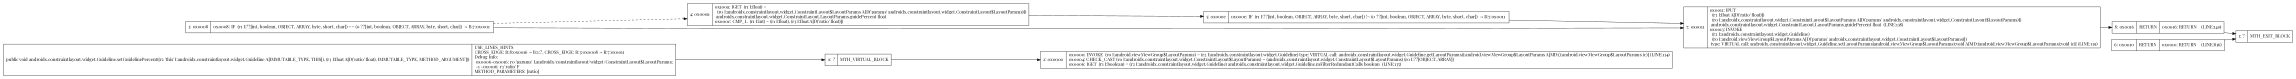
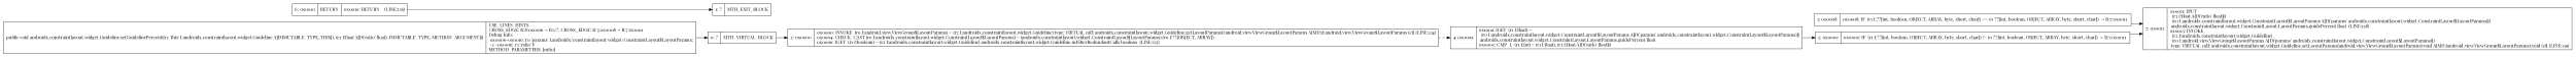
  digraph {
    fontname="Playfair Display"
    rankdir=LR
    node [fontname="Playfair Display" shape=record]
    edge [fontname="Playfair Display"]
    n1 [label="{0\:\ ?|MTH_VIRTUAL_BLOCK\l}"]
    n2 [label="{2\:\ 0x0000|0x0000: INVOKE  (r0 I:android.view.ViewGroup$LayoutParams) = (r2 I:androidx.constraintlayout.widget.Guideline) type: VIRTUAL call: androidx.constraintlayout.widget.Guideline.getLayoutParams():android.view.ViewGroup$LayoutParams A[MD:():android.view.ViewGroup$LayoutParams (c)] (LINE:134)\l0x0004: CHECK_CAST (r0 I:androidx.constraintlayout.widget.ConstraintLayout$LayoutParams) = (androidx.constraintlayout.widget.ConstraintLayout$LayoutParams) (r0 I:??[OBJECT, ARRAY]) \l0x0006: IGET  (r1 I:boolean) = (r2 I:androidx.constraintlayout.widget.Guideline) androidx.constraintlayout.widget.Guideline.mFilterRedundantCalls boolean  (LINE:135)\l}"]
    n3 [label="{3\:\ 0x0008|0x0008: IF  (r1 I:??[int, boolean, OBJECT, ARRAY, byte, short, char]) == (0 ??[int, boolean, OBJECT, ARRAY, byte, short, char])  \-\> B:7:0x0011 \l}"]
    n4 [label="{4\:\ 0x000a|0x100a: IGET  (r1 I:float) = \l  (r0 I:androidx.constraintlayout.widget.ConstraintLayout$LayoutParams A[D('params' androidx.constraintlayout.widget.ConstraintLayout$LayoutParams)])\l androidx.constraintlayout.widget.ConstraintLayout.LayoutParams.guidePercent float \l0x000c: CMP_L  (r1 I:int) = (r1 I:float), (r3 I:float A[D('ratio' float)]) \l}"]
    n5 [label="{7\:\ 0x0011|0x0011: IPUT  \l  (r3 I:float A[D('ratio' float)])\l  (r0 I:androidx.constraintlayout.widget.ConstraintLayout$LayoutParams A[D('params' androidx.constraintlayout.widget.ConstraintLayout$LayoutParams)])\l androidx.constraintlayout.widget.ConstraintLayout.LayoutParams.guidePercent float  (LINE:138)\l0x0013: INVOKE  \l  (r2 I:androidx.constraintlayout.widget.Guideline)\l  (r0 I:android.view.ViewGroup$LayoutParams A[D('params' androidx.constraintlayout.widget.ConstraintLayout$LayoutParams)])\l type: VIRTUAL call: androidx.constraintlayout.widget.Guideline.setLayoutParams(android.view.ViewGroup$LayoutParams):void A[MD:(android.view.ViewGroup$LayoutParams):void (c)] (LINE:139)\l}"]
    n6 [label="{5\:\ 0x000e|0x000e: IF  (r1 I:??[int, boolean, OBJECT, ARRAY, byte, short, char]) != (0 ??[int, boolean, OBJECT, ARRAY, byte, short, char])  \-\> B:7:0x0011 \l}"]
-   n7 [label="{8\:\ 0x0016|RETURN\l|0x0016: RETURN    (LINE:140)\l}"]
-   n8 [label="{6\:\ 0x0010|RETURN\l|0x0010: RETURN    (LINE:836)\l}"]
+   n8 [label="{6\:\ 0x0010|RETURN\l|0x0010: RETURN    (LINE:136)\l}"]
    n9 [label="{1\:\ ?|MTH_EXIT_BLOCK\l}"]
    n10 [label="{public void androidx.constraintlayout.widget.Guideline.setGuidelinePercent((r2 'this' I:androidx.constraintlayout.widget.Guideline A[IMMUTABLE_TYPE, THIS]), (r3 I:float A[D('ratio' float), IMMUTABLE_TYPE, METHOD_ARGUMENT]))  | USE_LINES_HINTS\lCROSS_EDGE: B:8:0x0016 \-\> B:1:?, CROSS_EDGE: B:3:0x0008 \-\> B:7:0x0011\lDebug Info:\l  0x0006\-0x0016: r0 'params' Landroidx\/constraintlayout\/widget\/ConstraintLayout$LayoutParams;\l  \-1 \-0x0016: r3 'ratio' F\lMETHOD_PARAMETERS: [ratio]\l}"]
    n1 -> n2
-   n3 -> n4 [style=dashed]
+   n2 -> n4 [style=dashed]
    n3 -> n5
    n4 -> n6
-   n5 -> n7
    n6 -> n5
-   n7 -> n9
    n8 -> n9
    n10 -> n1
  }
